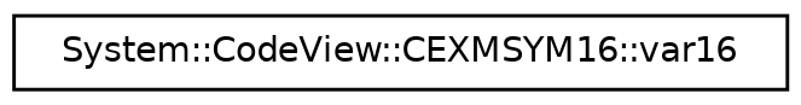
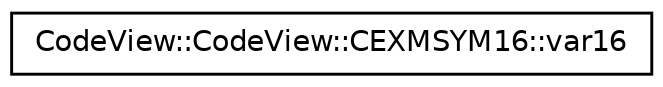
  digraph {
    rankdir=LR
-   n1 [color=black fillcolor=white fontname=Helvetica fontsize=10 height=0.2 label="System::CodeView::CEXMSYM16::var16" shape=record style=filled width=0.4]
+   n1 [color=black fillcolor=white fontname=Helvetica fontsize=10 height=0.2 label="CodeView::CodeView::CEXMSYM16::var16" shape=record style=filled width=0.4]
  }
